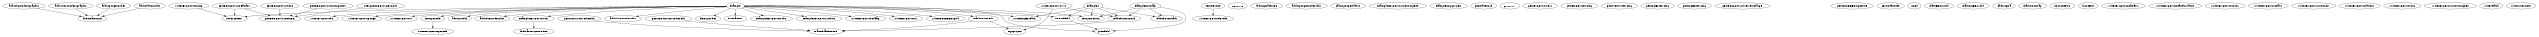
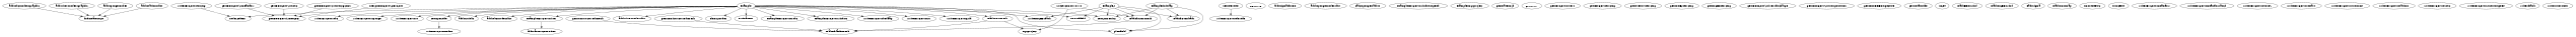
  digraph {
    add_obc_nodes_graphic
    find_nearest_pt
    add_river_nodes_graphic
    add_sponge_nodes
    add_stations_list
    example
    add_coriolis
    add_obc_nodes_list
    add_river_nodes_list
    elems2nodes
    estimate_ts
    example_FVCOM_river
    example_FVCOM_tsobc
    example_FVCOM_wind_ts
    nodes2elems
    plot_field
    read_sms_mesh
    set_spectide
    setup_metrics
    smoothfield
    n21 [label=write_NCEP_bath]
    write_FVCOM_bedflag
    write_FVCOM_cor
-   write_FVCOM_grid [label=write_POLPRED_grid]
+   write_FVCOM_grid
    write_FVCOM_obc
    write_FVCOM_sponge
    write_FVCOM_z0
    add_var_FVCOM_river
    make_blank_mesh
    my_project
-   write_FVCOM_spectide
+   write_FVCOM_spectide [label=write_FVCOM_nodes]
    example2
    read_fvcom_bath
    read_fvcom_mesh
    example_init_lag
    gen_semistructured_mesh
    gen_unstructured_mesh
    get_POLCOMS_meanflow
    get_POLCOMS_netCDF
    get_POLCOMS_tsobc
    get_POLCOMS_tsobc_gcoms
    interp_POLCOMS2FVCOM
    set_elevtide
    write_FVCOM_elevtide
    wrf2fvcom_U10V10
    write_FVCOM_forcing
    README
    add_sigma_forDT
    add_sponge_nodes_list
    calc_sponge_radius
    example_FVCOM_wind_ts_speed
    example_my_project
    generate_mjd
    get_AMM
    get_FVCOM_rivers
    get_HYCOM_forcing
    get_MetUM_forcing
    get_NAE2_forcing
    get_NCEP_forcing
    get_POLCOMS_river_discharge
+   get_POLCOMS_river_positions
    get_POLPRED_spectide
    get_zeta_xtide
    inCell
    read_ERA_wind
    read_NCEP_wind
    read_sigma
    read_sms_map
    smoothfield2
    truncfield
    write_FVCOM_meanflow
    write_FVCOM_meanflow_ascii
    write_FVCOM_obs_TS
    write_FVCOM_restart
    write_FVCOM_river_nml
    write_FVCOM_stations
    write_FVCOM_tsobc
    write_FVCOM_wind_ts_speed
    write_dtank
    write_river_info
    add_obc_nodes_graphic -> find_nearest_pt
    add_river_nodes_graphic -> find_nearest_pt
    add_sponge_nodes -> find_nearest_pt
    add_stations_list -> find_nearest_pt
    example -> add_coriolis
    example -> add_obc_nodes_list
    example -> add_river_nodes_list
    example -> elems2nodes
    example -> estimate_ts
    example -> example_FVCOM_river
    example -> example_FVCOM_tsobc
    example -> example_FVCOM_wind_ts
    example -> nodes2elems
    example -> plot_field
    example -> read_sms_mesh
    example -> set_spectide
    example -> setup_metrics
    example -> smoothfield
    example -> n21
    example -> write_FVCOM_bedflag
    example -> write_FVCOM_cor
    example -> write_FVCOM_grid
    example -> write_FVCOM_obc
    example -> write_FVCOM_sponge
    example -> write_FVCOM_z0
    example_FVCOM_river -> add_var_FVCOM_river
    read_sms_mesh -> make_blank_mesh
    read_sms_mesh -> my_project
    set_spectide -> write_FVCOM_spectide
-   smoothfield -> plot_field
+   example2 -> plot_field
    example2 -> setup_metrics
    example2 -> smoothfield
    example2 -> n21
    example2 -> read_fvcom_bath
    example2 -> read_fvcom_mesh
    read_fvcom_mesh -> make_blank_mesh
    example_init_lag -> plot_field
    example_init_lag -> setup_metrics
    example_init_lag -> read_fvcom_bath
    example_init_lag -> read_fvcom_mesh
    gen_semistructured_mesh -> make_blank_mesh
    gen_unstructured_mesh -> make_blank_mesh
-   get_POLCOMS_meanflow -> nodes2elems
    get_POLCOMS_meanflow -> get_POLCOMS_netCDF
    get_POLCOMS_tsobc -> get_POLCOMS_netCDF
    get_POLCOMS_tsobc_gcoms -> get_POLCOMS_netCDF
    interp_POLCOMS2FVCOM -> get_POLCOMS_netCDF
    set_elevtide -> write_FVCOM_elevtide
    wrf2fvcom_U10V10 -> my_project
    wrf2fvcom_U10V10 -> read_fvcom_mesh
    write_FVCOM_forcing -> nodes2elems
  }
